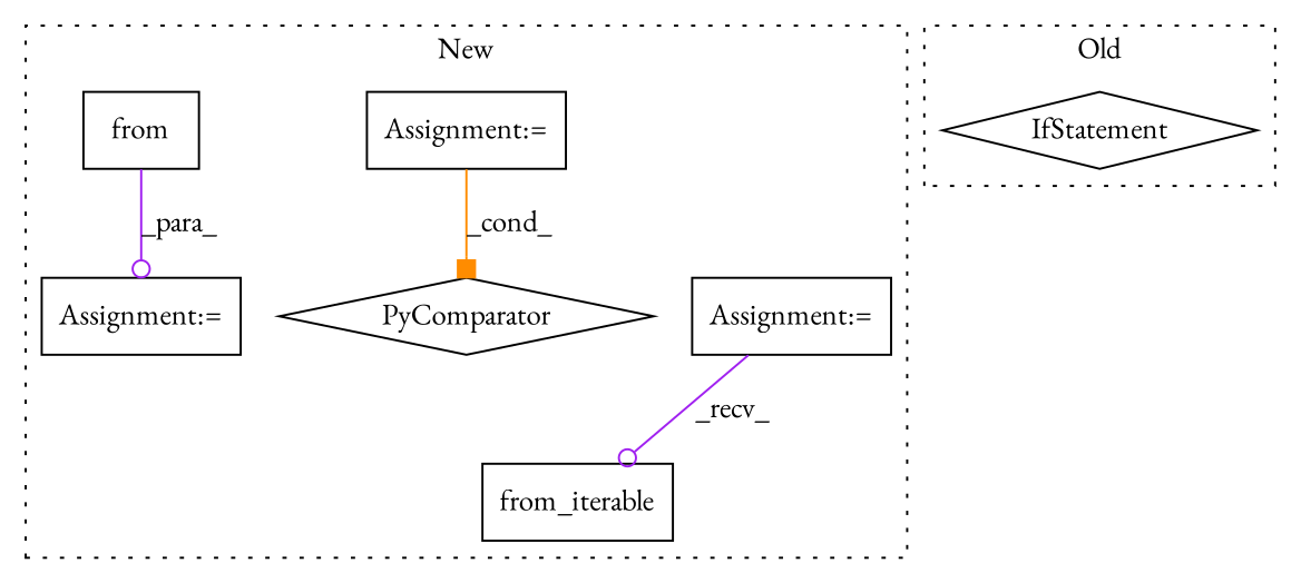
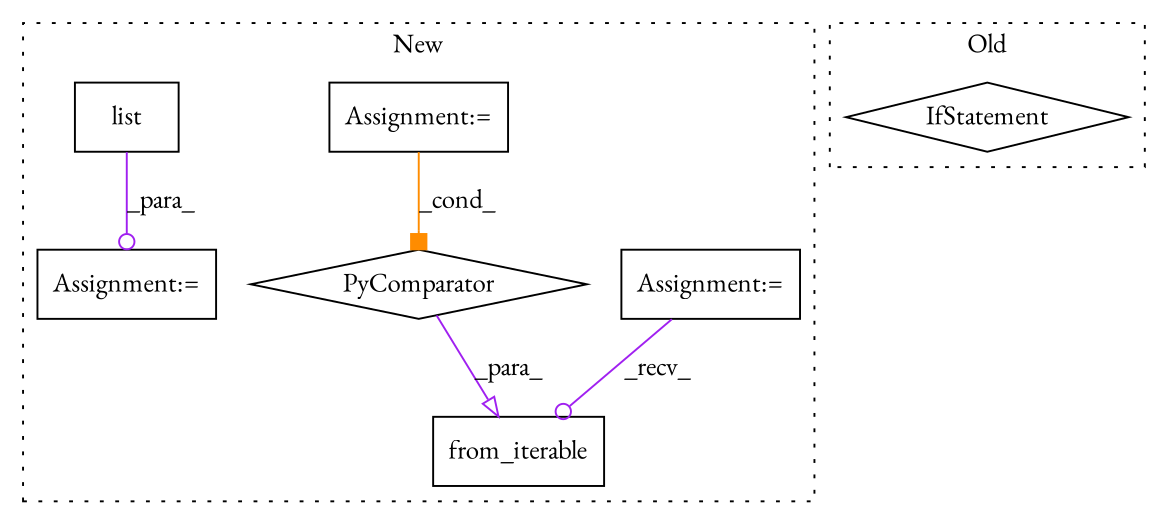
  digraph {
    fontname="EB Garamond"
    node [a=7 fontname="EB Garamond" shape=box]
    edge [arrowhead=odot color=purple fontname="EB Garamond"]
    n1 [a=32 l="14,1" label=from_iterable s="2590,2618"]
    n2 [l=9 label="Assignment:=" s=1988]
    n3 [l=23 label="Assignment:=" s=1862]
-   n4 [a=32 l="5,1" label=from s="2569,2619"]
+   n4 [a=32 l="5,1" label=list s="2569,2619"]
    n5 [l=1 label="Assignment:=" s=2568]
    n6 [a=113 l=53 label=PyComparator s=2240 shape=diamond]
    n7 [a=25 l=28 label=IfStatement s=2121 shape=diamond]
    subgraph cluster_1 {
      label=New
      style=dotted
      n1
      n2
      n3
      n4
      n5
      n6
    }
    subgraph cluster_2 {
      label=Old
      style=dotted
      n7
    }
    n2 -> n1 [label=_recv_]
    n3 -> n6 [arrowhead=box color=darkorange label=_cond_]
    n4 -> n5 [label=_para_]
+   n6 -> n1 [arrowhead=onormal label=_para_]
  }
